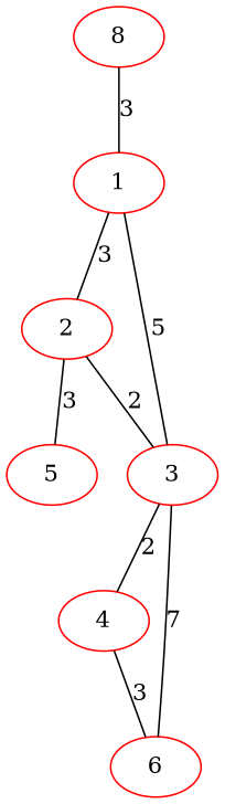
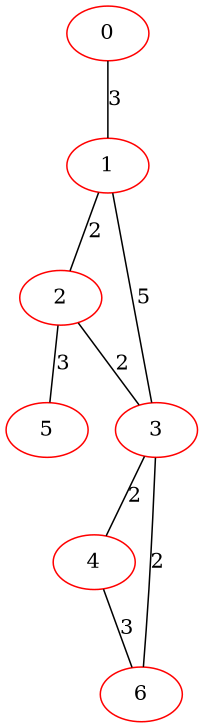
  graph {
    node [color=red weight=1]
-   0 [label=8]
+   0
    1
    2
    3
    5
    4
    6
    0 -- 1 [label=3]
-   1 -- 2 [label=3]
+   1 -- 2 [label=2]
    1 -- 3 [label=5]
    2 -- 3 [label=2]
    2 -- 5 [label=3]
    3 -- 4 [label=2]
-   3 -- 6 [label=7]
+   3 -- 6 [label=2]
    4 -- 6 [label=3]
  }
